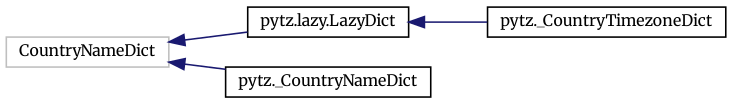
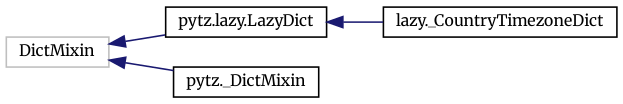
  digraph {
    fontname=Merriweather
    rankdir=LR
    node [color=black fillcolor=white fontname=Merriweather fontsize=10 shape=record style=filled]
    edge [color=midnightblue dir=back fontname=Merriweather fontsize=10 labelfontname=Helvetica labelfontsize=10 style=solid]
-   n1 [color=grey75 height=0.2 label=CountryNameDict width=0.4]
+   n1 [color=grey75 height=0.2 label=DictMixin width=0.4]
    n2 [height=0.2 label="pytz.lazy.LazyDict" width=0.4]
-   n3 [height=0.2 label="pytz._CountryNameDict" width=0.4]
-   n4 [height=0.2 label="pytz._CountryTimezoneDict" width=0.4]
+   n3 [height=0.2 label="pytz._DictMixin" width=0.4]
+   n4 [height=0.2 label="lazy._CountryTimezoneDict" width=0.4]
    n1 -> n2
    n1 -> n3
    n2 -> n4
  }
